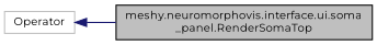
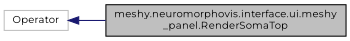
  digraph {
    rankdir=LR
    fontname=Montserrat
    node [fontname=Montserrat fontsize=10 shape=record style=filled]
-   n1 [color=black fillcolor=grey75 fontcolor=black height=0.2 label="meshy.neuromorphovis.interface.ui.soma\l_panel.RenderSomaTop" width=0.4]
+   n1 [color=black fillcolor=grey75 fontcolor=black height=0.2 label="meshy.neuromorphovis.interface.ui.meshy\l_panel.RenderSomaTop" width=0.4]
    n2 [color=grey75 fillcolor=white height=0.2 label=Operator width=0.4]
    n2 -> n1 [color=midnightblue dir=back fontname=Montserrat fontsize=10 labelfontname=Helvetica labelfontsize=10 style=solid]
  }
